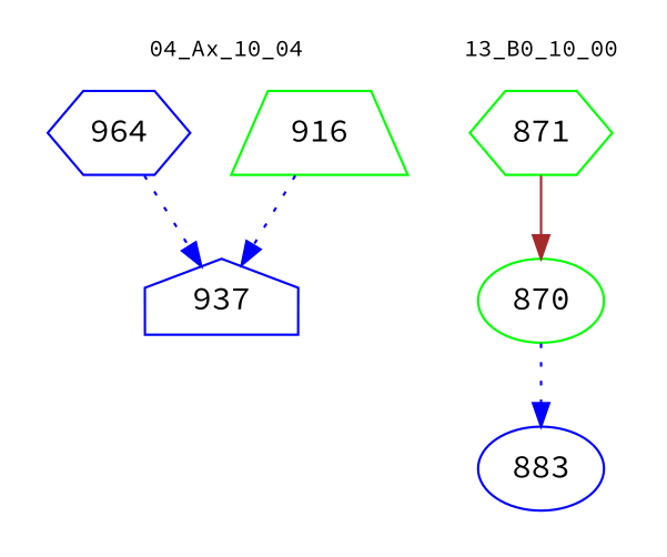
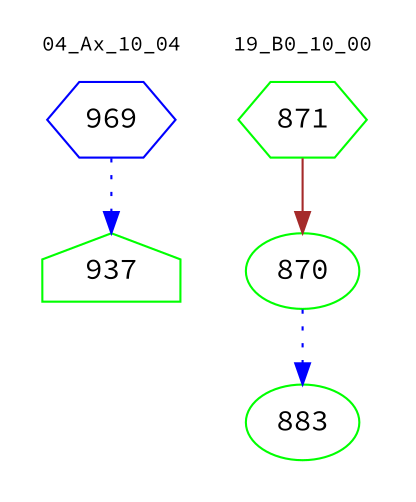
  digraph {
    fontname="Source Code Pro"
    node [color=green fontname="Source Code Pro" shape=hexagon]
    edge [color=blue fontname="Source Code Pro" style=dotted]
-   n1 [label=916 shape=trapezium]
-   n2 [color=blue label=937 shape=house]
-   n3 [color=blue label=964]
+   n2 [label=937 shape=house]
+   n3 [color=blue label=969]
    n4 [label=871]
    n5 [label=870 shape=ellipse]
-   n6 [color=blue label=883 shape=ellipse]
+   n6 [label=883 shape=ellipse]
    subgraph cluster_1 {
      color=white
      fontsize=10
      label="04_Ax_10_04"
-     n1
      n2
      n3
    }
    subgraph cluster_2 {
      color=white
      fontsize=10
-     label="13_B0_10_00"
+     label="19_B0_10_00"
      n4
      n5
      n6
    }
-   n1 -> n2
    n3 -> n2
    n4 -> n5 [color=brown style=solid]
    n5 -> n6
  }
